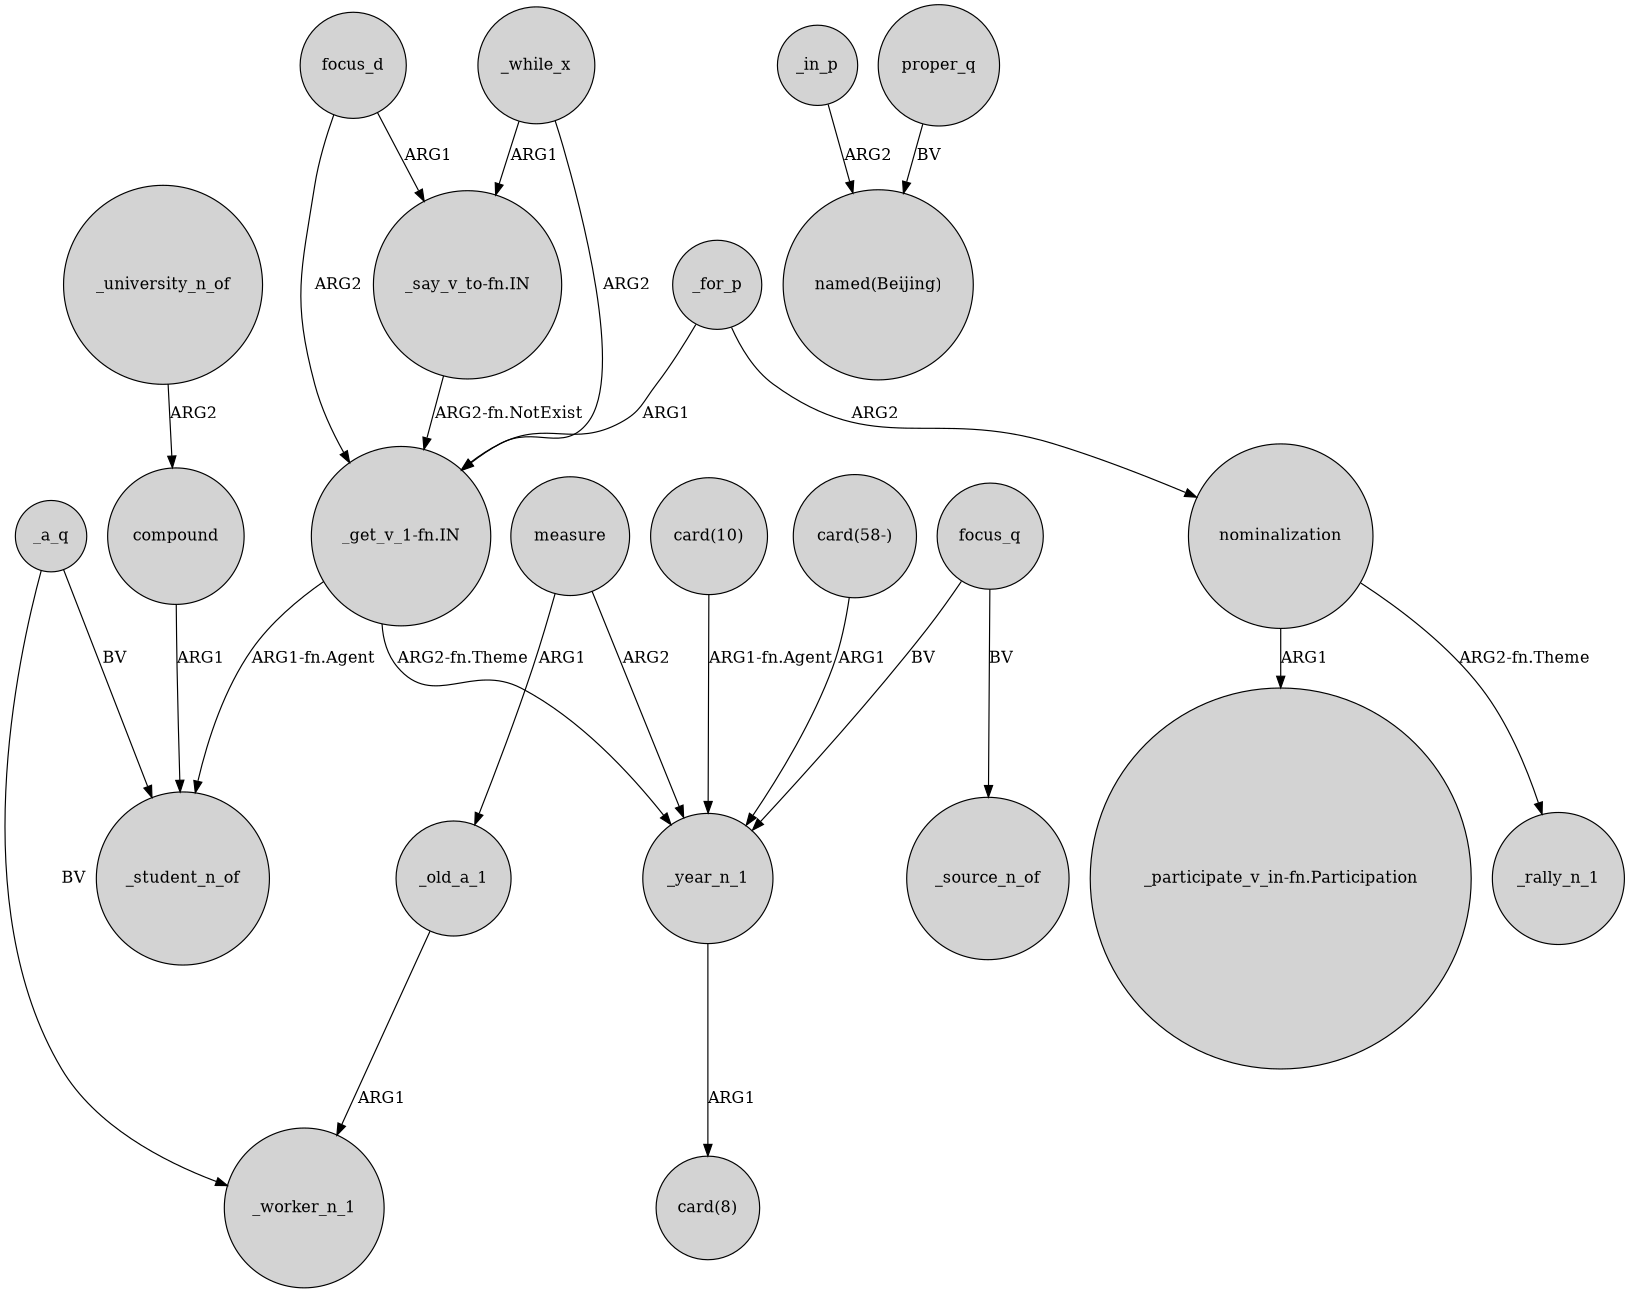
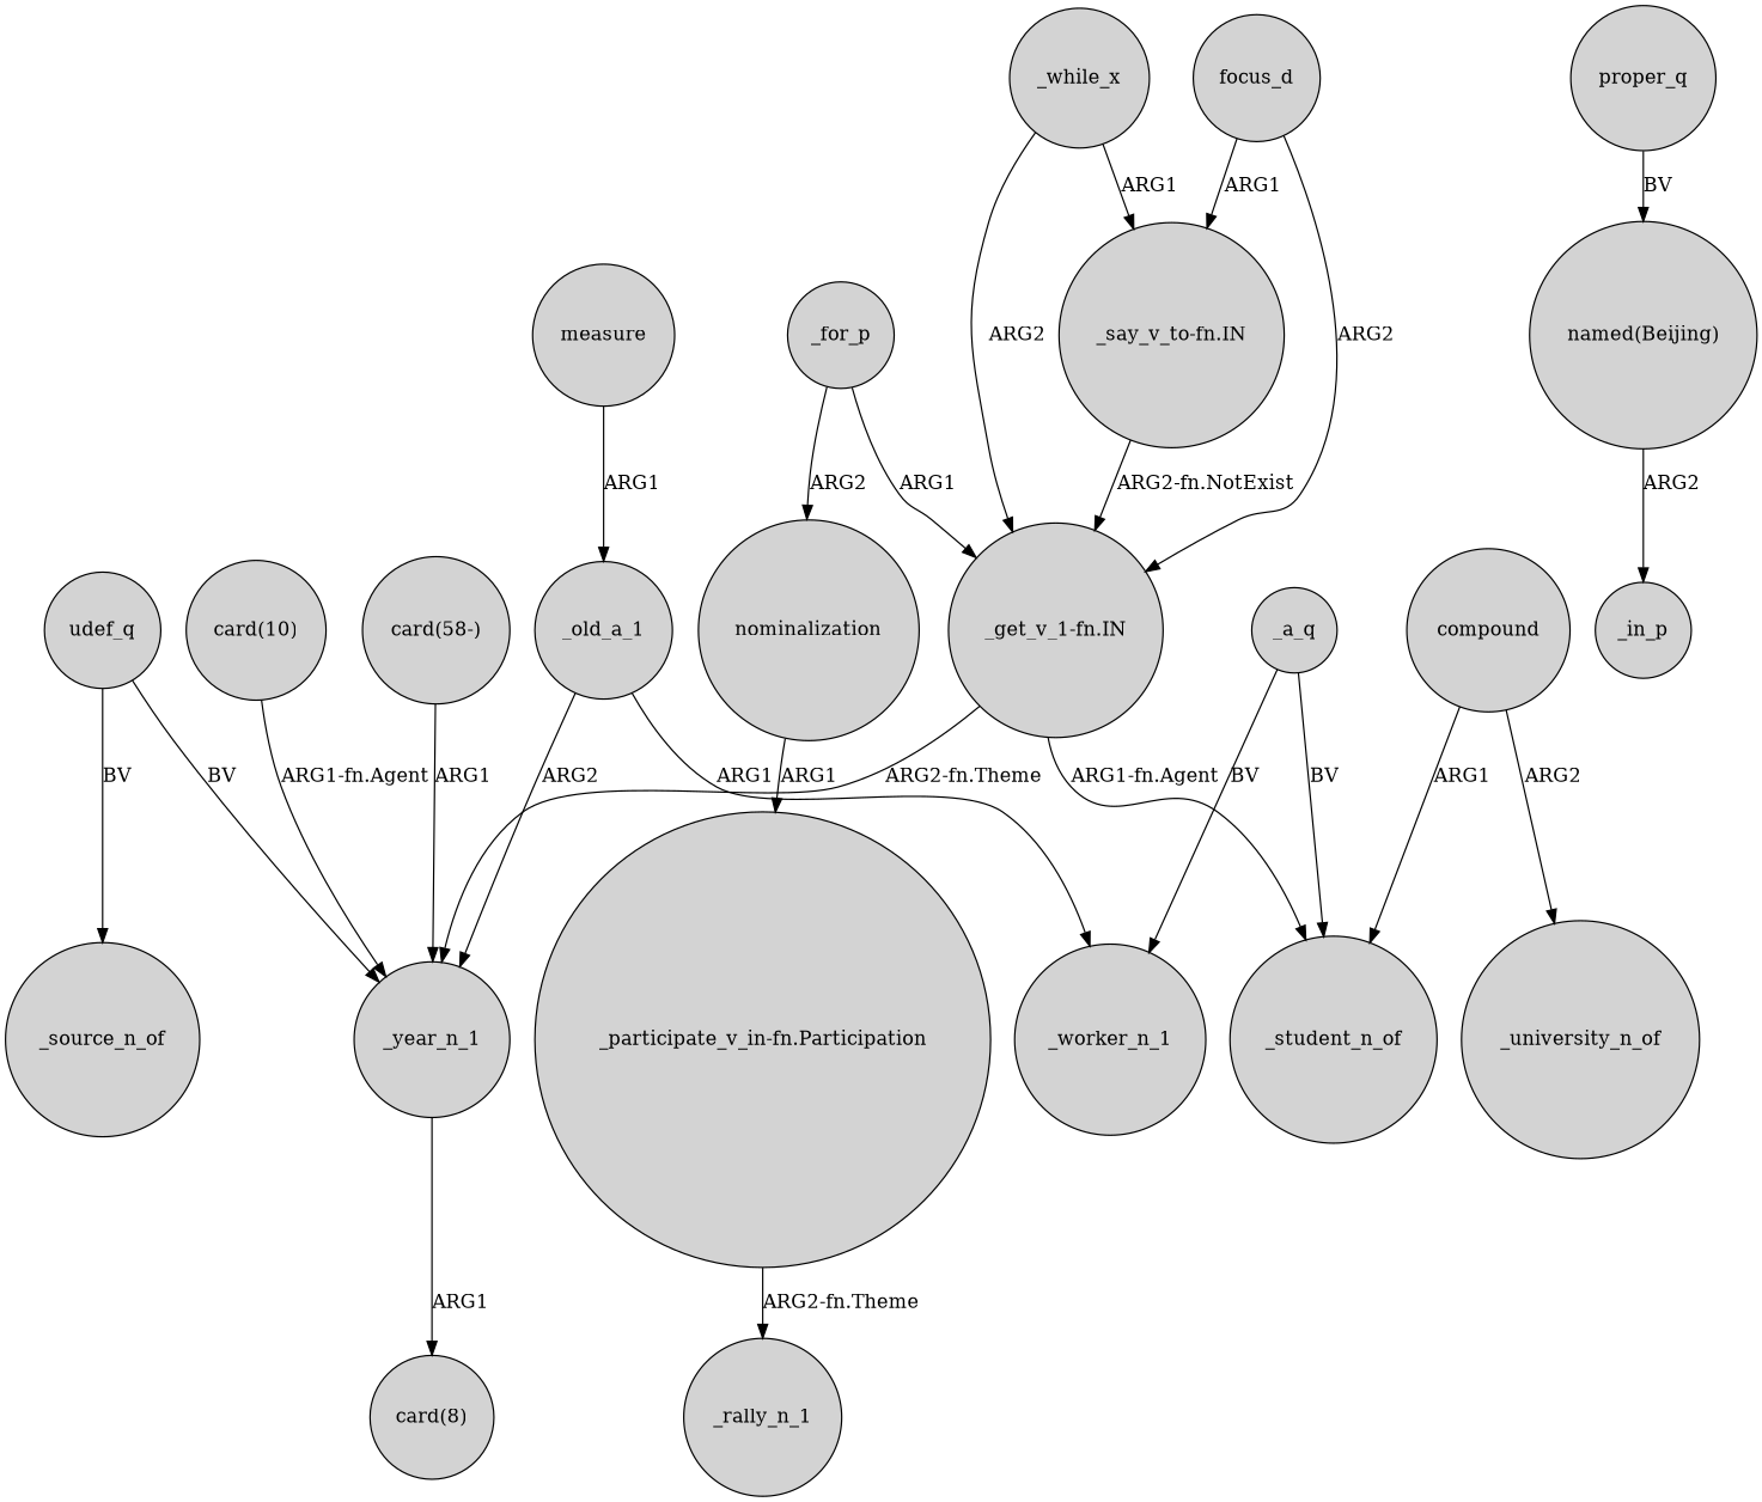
  digraph {
    node [shape=circle style=filled]
    focus_d
    "_get_v_1-fn.IN"
    "_say_v_to-fn.IN"
    _year_n_1
    _student_n_of
    "card(8)"
    measure
    _old_a_1
    _worker_n_1
    _for_p
    nominalization
    "_participate_v_in-fn.Participation"
    _rally_n_1
    n14 [label="card(58-)"]
-   udef_q [label=focus_q]
+   udef_q
    _source_n_of
    "card(10)"
    compound
    _university_n_of
    _in_p
    "named(Beijing)"
    _a_q
    _while_x
    proper_q
    focus_d -> "_get_v_1-fn.IN" [label=ARG2]
    focus_d -> "_say_v_to-fn.IN" [label=ARG1]
    "_get_v_1-fn.IN" -> _year_n_1 [label="ARG2-fn.Theme"]
    "_get_v_1-fn.IN" -> _student_n_of [label="ARG1-fn.Agent"]
    "_say_v_to-fn.IN" -> "_get_v_1-fn.IN" [label="ARG2-fn.NotExist"]
    _year_n_1 -> "card(8)" [label=ARG1]
-   measure -> _year_n_1 [label=ARG2]
+   _old_a_1 -> _year_n_1 [label=ARG2]
    measure -> _old_a_1 [label=ARG1]
    _old_a_1 -> _worker_n_1 [label=ARG1]
    _for_p -> "_get_v_1-fn.IN" [label=ARG1]
    _for_p -> nominalization [label=ARG2]
    nominalization -> "_participate_v_in-fn.Participation" [label=ARG1]
-   nominalization -> _rally_n_1 [label="ARG2-fn.Theme"]
+   "_participate_v_in-fn.Participation" -> _rally_n_1 [label="ARG2-fn.Theme"]
    n14 -> _year_n_1 [label=ARG1]
    udef_q -> _year_n_1 [label=BV]
    udef_q -> _source_n_of [label=BV]
    "card(10)" -> _year_n_1 [label="ARG1-fn.Agent"]
    compound -> _student_n_of [label=ARG1]
-   _university_n_of -> compound [label=ARG2]
-   _in_p -> "named(Beijing)" [label=ARG2]
+   compound -> _university_n_of [label=ARG2]
+   "named(Beijing)" -> _in_p [label=ARG2]
    _a_q -> _student_n_of [label=BV]
    _a_q -> _worker_n_1 [label=BV]
    _while_x -> "_get_v_1-fn.IN" [label=ARG2]
    _while_x -> "_say_v_to-fn.IN" [label=ARG1]
    proper_q -> "named(Beijing)" [label=BV]
  }
